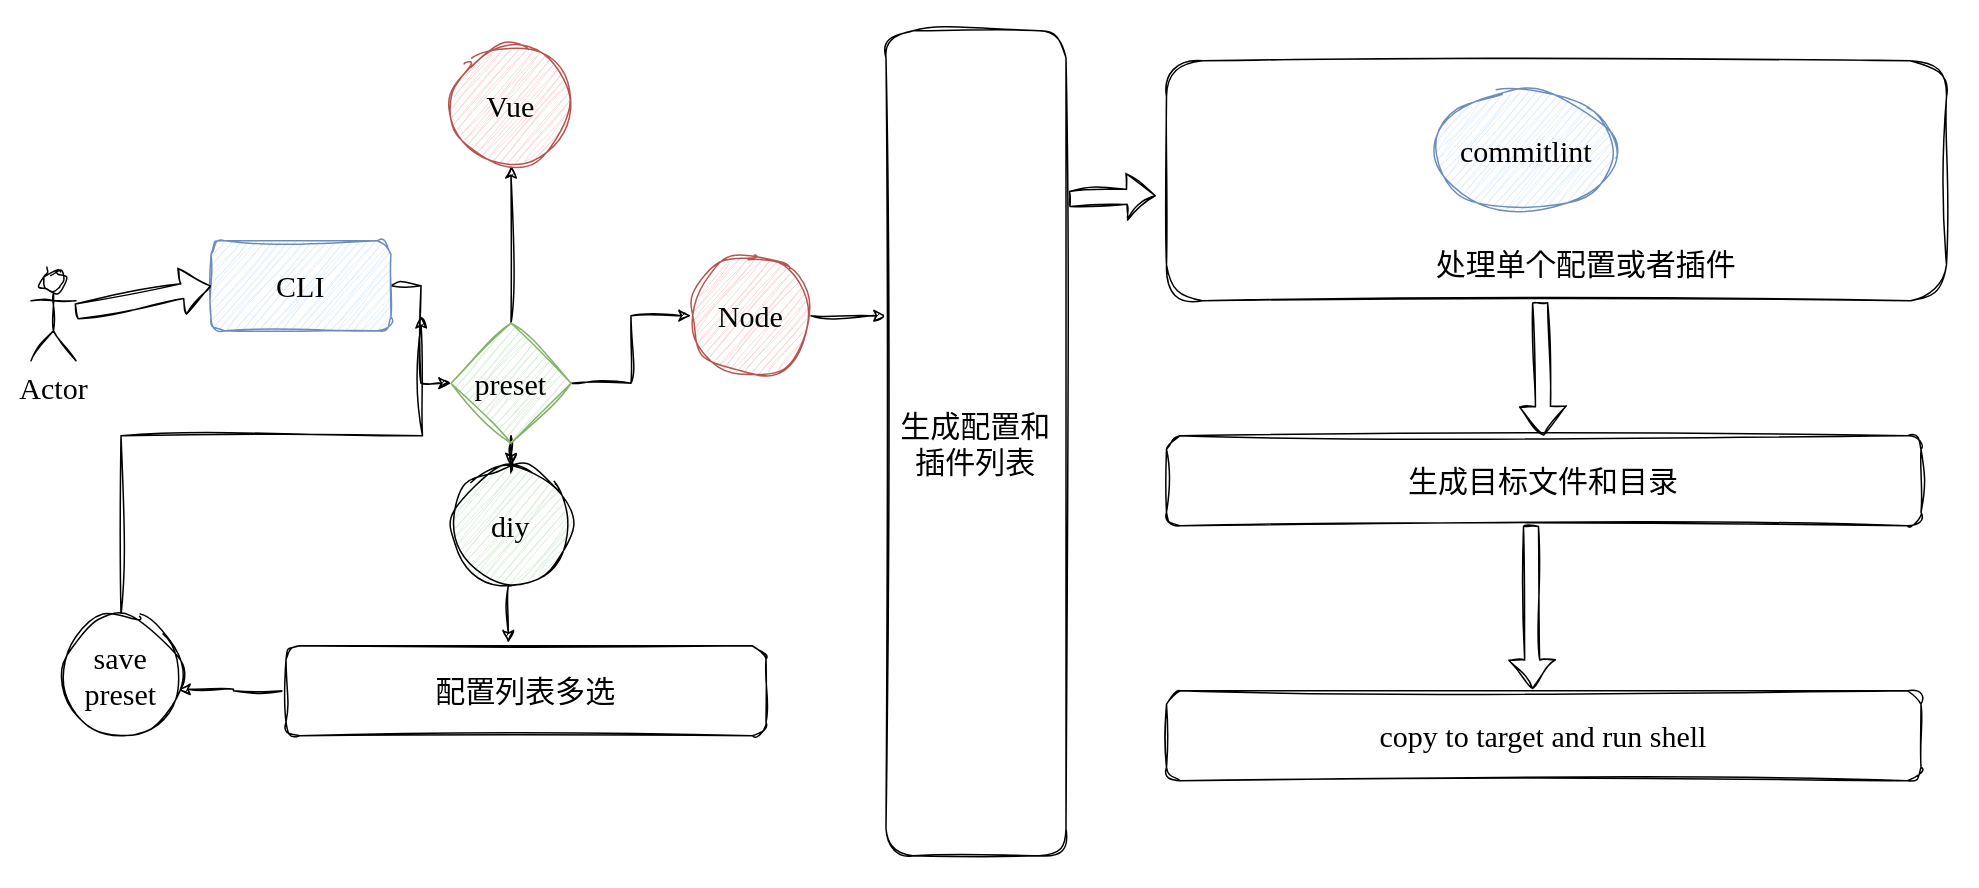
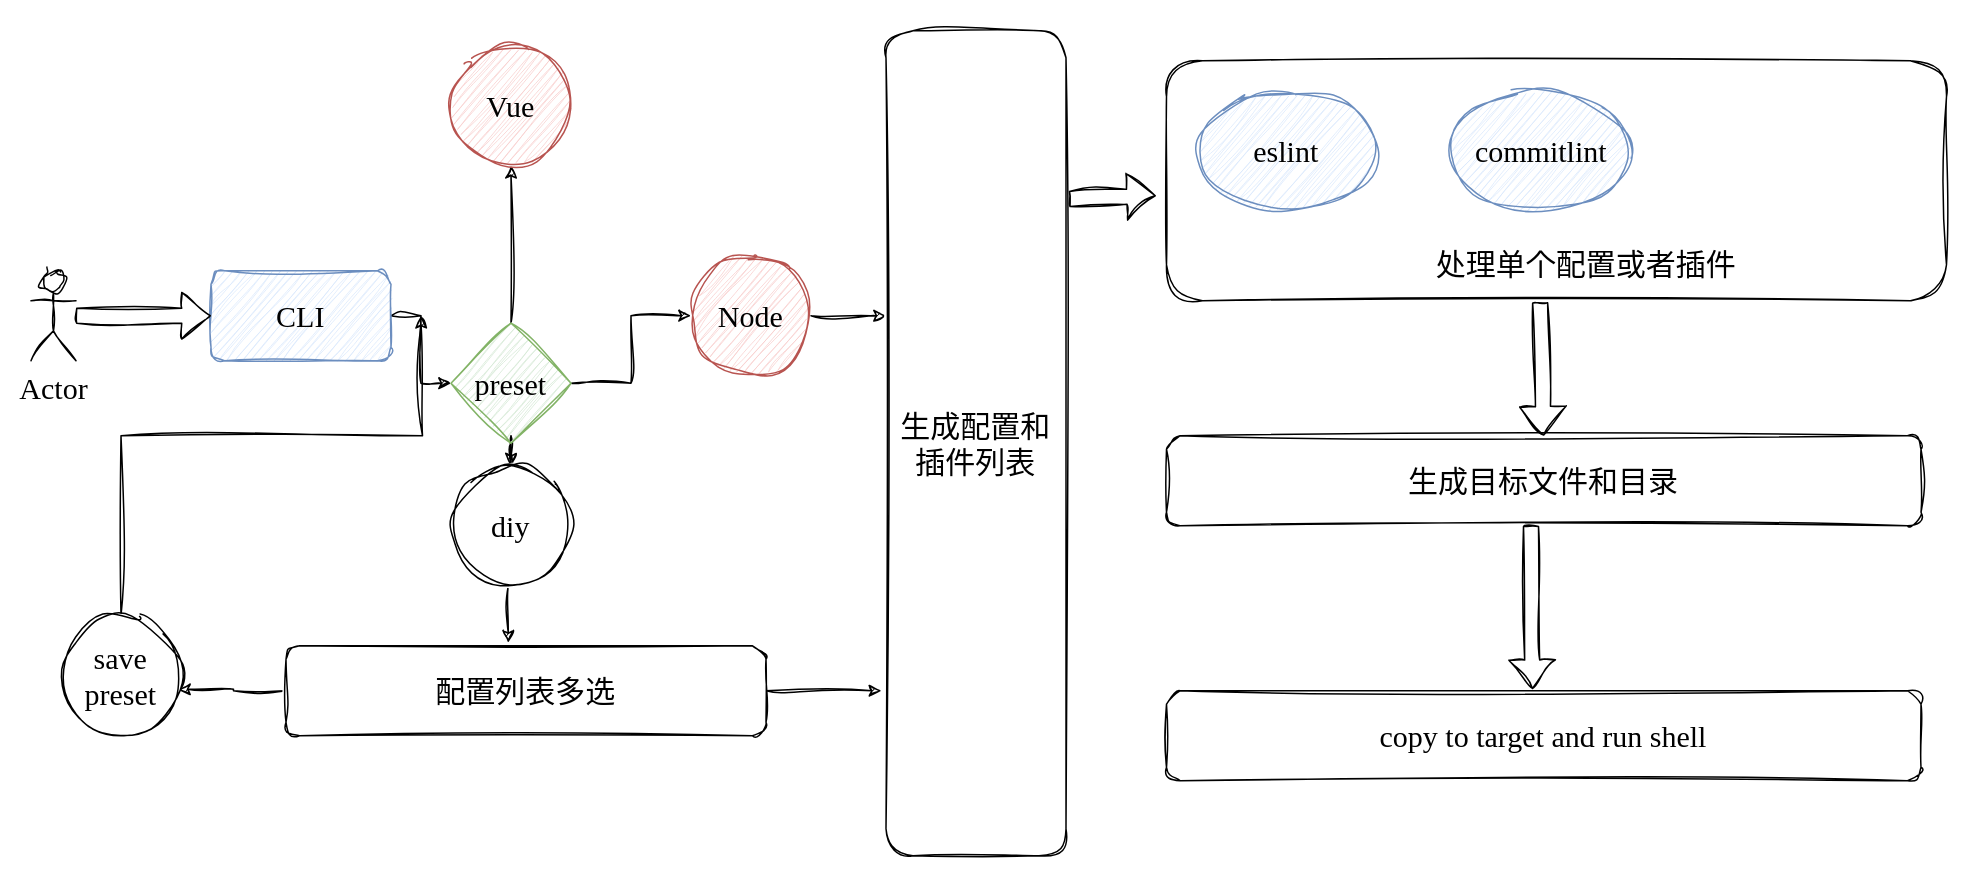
  <mxCell id="0" />
  <mxCell id="1" parent="0" />
  <mxCell id="2" style="edgeStyle=orthogonalEdgeStyle;rounded=0;sketch=1;hachureGap=4;jiggle=2;curveFitting=1;orthogonalLoop=1;jettySize=auto;html=1;exitX=1;exitY=0.5;exitDx=0;exitDy=0;fontFamily=Architects Daughter;fontSource=https%3A%2F%2Ffonts.googleapis.com%2Fcss%3Ffamily%3DArchitects%2BDaughter;fontSize=16;" edge="1" parent="1" source="3" target="9"><mxGeometry relative="1" as="geometry" /></mxCell>
- <mxCell id="3" value="CLI" style="rounded=1;whiteSpace=wrap;html=1;sketch=1;hachureGap=4;jiggle=2;curveFitting=1;fontFamily=Architects Daughter;fontSource=https%3A%2F%2Ffonts.googleapis.com%2Fcss%3Ffamily%3DArchitects%2BDaughter;fontSize=20;fillColor=#dae8fc;strokeColor=#6c8ebf;" parent="1" vertex="1"><mxGeometry x="140" y="160" width="120" height="60" as="geometry" /></mxCell>
+ <mxCell id="3" value="CLI" style="rounded=1;whiteSpace=wrap;html=1;sketch=1;hachureGap=4;jiggle=2;curveFitting=1;fontFamily=Architects Daughter;fontSource=https%3A%2F%2Ffonts.googleapis.com%2Fcss%3Ffamily%3DArchitects%2BDaughter;fontSize=20;fillColor=#dae8fc;strokeColor=#6c8ebf;" parent="1" vertex="1"><mxGeometry x="140" y="180" width="120" height="60" as="geometry" /></mxCell>
  <mxCell id="4" value="Actor" style="shape=umlActor;verticalLabelPosition=bottom;verticalAlign=top;html=1;outlineConnect=0;sketch=1;hachureGap=4;jiggle=2;curveFitting=1;fontFamily=Architects Daughter;fontSource=https%3A%2F%2Ffonts.googleapis.com%2Fcss%3Ffamily%3DArchitects%2BDaughter;fontSize=20;" vertex="1" parent="1"><mxGeometry x="20" y="180" width="30" height="60" as="geometry" /></mxCell>
  <mxCell id="5" value="" style="shape=flexArrow;endArrow=classic;html=1;rounded=0;sketch=1;hachureGap=4;jiggle=2;curveFitting=1;fontFamily=Architects Daughter;fontSource=https%3A%2F%2Ffonts.googleapis.com%2Fcss%3Ffamily%3DArchitects%2BDaughter;fontSize=16;entryX=0;entryY=0.5;entryDx=0;entryDy=0;" edge="1" parent="1" source="4" target="3"><mxGeometry width="50" height="50" relative="1" as="geometry"><mxPoint x="70" y="240" as="sourcePoint" /><mxPoint x="120" y="200" as="targetPoint" /></mxGeometry></mxCell>
  <mxCell id="6" value="" style="edgeStyle=orthogonalEdgeStyle;rounded=0;sketch=1;hachureGap=4;jiggle=2;curveFitting=1;orthogonalLoop=1;jettySize=auto;html=1;fontFamily=Architects Daughter;fontSource=https%3A%2F%2Ffonts.googleapis.com%2Fcss%3Ffamily%3DArchitects%2BDaughter;fontSize=16;" edge="1" parent="1" source="9" target="10"><mxGeometry relative="1" as="geometry" /></mxCell>
  <mxCell id="7" value="" style="edgeStyle=orthogonalEdgeStyle;rounded=0;sketch=1;hachureGap=4;jiggle=2;curveFitting=1;orthogonalLoop=1;jettySize=auto;html=1;fontFamily=Architects Daughter;fontSource=https%3A%2F%2Ffonts.googleapis.com%2Fcss%3Ffamily%3DArchitects%2BDaughter;fontSize=16;" edge="1" parent="1" source="9" target="12"><mxGeometry relative="1" as="geometry" /></mxCell>
  <mxCell id="8" value="" style="edgeStyle=orthogonalEdgeStyle;rounded=0;sketch=1;hachureGap=4;jiggle=2;curveFitting=1;orthogonalLoop=1;jettySize=auto;html=1;fontFamily=Architects Daughter;fontSource=https%3A%2F%2Ffonts.googleapis.com%2Fcss%3Ffamily%3DArchitects%2BDaughter;fontSize=16;" edge="1" parent="1" source="9" target="14"><mxGeometry relative="1" as="geometry" /></mxCell>
  <mxCell id="9" value="preset" style="rhombus;whiteSpace=wrap;html=1;sketch=1;hachureGap=4;jiggle=2;curveFitting=1;fontFamily=Architects Daughter;fontSource=https%3A%2F%2Ffonts.googleapis.com%2Fcss%3Ffamily%3DArchitects%2BDaughter;fontSize=20;fillColor=#d5e8d4;strokeColor=#82b366;" vertex="1" parent="1"><mxGeometry x="300" y="215" width="80" height="80" as="geometry" /></mxCell>
  <mxCell id="10" value="Vue" style="ellipse;whiteSpace=wrap;html=1;fontSize=20;fontFamily=Architects Daughter;sketch=1;hachureGap=4;jiggle=2;curveFitting=1;fontSource=https%3A%2F%2Ffonts.googleapis.com%2Fcss%3Ffamily%3DArchitects%2BDaughter;fillColor=#f8cecc;strokeColor=#b85450;" vertex="1" parent="1"><mxGeometry x="300" y="30" width="80" height="80" as="geometry" /></mxCell>
  <mxCell id="11" style="edgeStyle=orthogonalEdgeStyle;rounded=0;sketch=1;hachureGap=4;jiggle=2;curveFitting=1;orthogonalLoop=1;jettySize=auto;html=1;exitX=1;exitY=0.5;exitDx=0;exitDy=0;fontFamily=Architects Daughter;fontSource=https%3A%2F%2Ffonts.googleapis.com%2Fcss%3Ffamily%3DArchitects%2BDaughter;fontSize=16;" edge="1" parent="1" source="12" target="18"><mxGeometry relative="1" as="geometry"><Array as="points"><mxPoint x="580" y="210" /><mxPoint x="580" y="210" /></Array></mxGeometry></mxCell>
  <mxCell id="12" value="Node" style="ellipse;whiteSpace=wrap;html=1;fontSize=20;fontFamily=Architects Daughter;sketch=1;hachureGap=4;jiggle=2;curveFitting=1;fontSource=https%3A%2F%2Ffonts.googleapis.com%2Fcss%3Ffamily%3DArchitects%2BDaughter;fillColor=#f8cecc;strokeColor=#b85450;" vertex="1" parent="1"><mxGeometry x="460" y="170" width="80" height="80" as="geometry" /></mxCell>
  <mxCell id="13" style="edgeStyle=orthogonalEdgeStyle;rounded=0;sketch=1;hachureGap=4;jiggle=2;curveFitting=1;orthogonalLoop=1;jettySize=auto;html=1;exitX=0.5;exitY=1;exitDx=0;exitDy=0;entryX=0.463;entryY=-0.033;entryDx=0;entryDy=0;entryPerimeter=0;fontFamily=Architects Daughter;fontSource=https%3A%2F%2Ffonts.googleapis.com%2Fcss%3Ffamily%3DArchitects%2BDaughter;fontSize=16;" edge="1" parent="1" source="14" target="17"><mxGeometry relative="1" as="geometry" /></mxCell>
- <mxCell id="14" value="diy" style="ellipse;whiteSpace=wrap;html=1;fontSize=20;fontFamily=Architects Daughter;sketch=1;hachureGap=4;jiggle=2;curveFitting=1;fontSource=https%3A%2F%2Ffonts.googleapis.com%2Fcss%3Ffamily%3DArchitects%2BDaughter;fillColor=#d5e8d4;" vertex="1" parent="1"><mxGeometry x="300" y="310" width="80" height="80" as="geometry" /></mxCell>
+ <mxCell id="14" value="diy" style="ellipse;whiteSpace=wrap;html=1;fontSize=20;fontFamily=Architects Daughter;sketch=1;hachureGap=4;jiggle=2;curveFitting=1;fontSource=https%3A%2F%2Ffonts.googleapis.com%2Fcss%3Ffamily%3DArchitects%2BDaughter;" vertex="1" parent="1"><mxGeometry x="300" y="310" width="80" height="80" as="geometry" /></mxCell>
+ <mxCell id="15" style="edgeStyle=orthogonalEdgeStyle;rounded=0;sketch=1;hachureGap=4;jiggle=2;curveFitting=1;orthogonalLoop=1;jettySize=auto;html=1;exitX=1;exitY=0.5;exitDx=0;exitDy=0;entryX=-0.025;entryY=0.8;entryDx=0;entryDy=0;entryPerimeter=0;fontFamily=Architects Daughter;fontSource=https%3A%2F%2Ffonts.googleapis.com%2Fcss%3Ffamily%3DArchitects%2BDaughter;fontSize=16;" edge="1" parent="1" source="17" target="18"><mxGeometry relative="1" as="geometry" /></mxCell>
  <mxCell id="16" style="edgeStyle=orthogonalEdgeStyle;rounded=0;sketch=1;hachureGap=4;jiggle=2;curveFitting=1;orthogonalLoop=1;jettySize=auto;html=1;entryX=0.975;entryY=0.613;entryDx=0;entryDy=0;entryPerimeter=0;fontFamily=Architects Daughter;fontSource=https%3A%2F%2Ffonts.googleapis.com%2Fcss%3Ffamily%3DArchitects%2BDaughter;fontSize=16;" edge="1" parent="1" source="17" target="21"><mxGeometry relative="1" as="geometry" /></mxCell>
  <mxCell id="17" value="配置列表多选" style="rounded=1;whiteSpace=wrap;html=1;sketch=1;hachureGap=4;jiggle=2;curveFitting=1;fontFamily=Architects Daughter;fontSource=https%3A%2F%2Ffonts.googleapis.com%2Fcss%3Ffamily%3DArchitects%2BDaughter;fontSize=20;glass=0;" vertex="1" parent="1"><mxGeometry x="190" y="430" width="320" height="60" as="geometry" /></mxCell>
  <mxCell id="18" value="生成配置和插件列表" style="rounded=1;whiteSpace=wrap;html=1;sketch=1;hachureGap=4;jiggle=2;curveFitting=1;fontFamily=Architects Daughter;fontSource=https%3A%2F%2Ffonts.googleapis.com%2Fcss%3Ffamily%3DArchitects%2BDaughter;fontSize=20;" vertex="1" parent="1"><mxGeometry x="590" y="20" width="120" height="550" as="geometry" /></mxCell>
  <mxCell id="19" value="" style="shape=flexArrow;endArrow=classic;html=1;rounded=0;sketch=1;hachureGap=4;jiggle=2;curveFitting=1;fontFamily=Architects Daughter;fontSource=https%3A%2F%2Ffonts.googleapis.com%2Fcss%3Ffamily%3DArchitects%2BDaughter;fontSize=16;exitX=1.017;exitY=0.204;exitDx=0;exitDy=0;exitPerimeter=0;" edge="1" parent="1" source="18"><mxGeometry width="50" height="50" relative="1" as="geometry"><mxPoint x="730" y="320" as="sourcePoint" /><mxPoint x="770" y="130" as="targetPoint" /></mxGeometry></mxCell>
  <mxCell id="20" style="edgeStyle=orthogonalEdgeStyle;rounded=0;sketch=1;hachureGap=4;jiggle=2;curveFitting=1;orthogonalLoop=1;jettySize=auto;html=1;fontFamily=Architects Daughter;fontSource=https%3A%2F%2Ffonts.googleapis.com%2Fcss%3Ffamily%3DArchitects%2BDaughter;fontSize=16;" edge="1" parent="1" source="21"><mxGeometry relative="1" as="geometry"><mxPoint x="280" y="210" as="targetPoint" /><Array as="points"><mxPoint x="80" y="290" /><mxPoint x="281" y="290" /></Array></mxGeometry></mxCell>
  <mxCell id="21" value="save preset" style="ellipse;whiteSpace=wrap;html=1;aspect=fixed;sketch=1;hachureGap=4;jiggle=2;curveFitting=1;fontFamily=Architects Daughter;fontSource=https%3A%2F%2Ffonts.googleapis.com%2Fcss%3Ffamily%3DArchitects%2BDaughter;fontSize=20;" vertex="1" parent="1"><mxGeometry x="40" y="410" width="80" height="80" as="geometry" /></mxCell>
  <mxCell id="22" value="" style="group" vertex="1" connectable="0" parent="1"><mxGeometry x="777" y="40" width="520" height="160" as="geometry" /></mxCell>
  <mxCell id="23" value="" style="rounded=1;whiteSpace=wrap;html=1;sketch=1;hachureGap=4;jiggle=2;curveFitting=1;fontFamily=Architects Daughter;fontSource=https%3A%2F%2Ffonts.googleapis.com%2Fcss%3Ffamily%3DArchitects%2BDaughter;fontSize=20;movable=1;resizable=1;rotatable=1;deletable=1;editable=1;locked=0;connectable=1;container=0;" vertex="1" parent="22"><mxGeometry width="520" height="160" as="geometry" /></mxCell>
- <mxCell id="25" value="commitlint" style="ellipse;whiteSpace=wrap;html=1;sketch=1;hachureGap=4;jiggle=2;curveFitting=1;fontFamily=Architects Daughter;fontSource=https%3A%2F%2Ffonts.googleapis.com%2Fcss%3Ffamily%3DArchitects%2BDaughter;fontSize=20;fillColor=#dae8fc;strokeColor=#6c8ebf;movable=0;resizable=0;rotatable=0;deletable=0;editable=0;locked=1;connectable=0;" vertex="1" parent="22"><mxGeometry x="180" y="20" width="120" height="80" as="geometry" /></mxCell>
+ <mxCell id="24" value="eslint" style="ellipse;whiteSpace=wrap;html=1;sketch=1;hachureGap=4;jiggle=2;curveFitting=1;fontFamily=Architects Daughter;fontSource=https%3A%2F%2Ffonts.googleapis.com%2Fcss%3Ffamily%3DArchitects%2BDaughter;fontSize=20;fillColor=#dae8fc;strokeColor=#6c8ebf;movable=0;resizable=0;rotatable=0;deletable=0;editable=0;locked=1;connectable=0;" vertex="1" parent="22"><mxGeometry x="20" y="20" width="120" height="80" as="geometry" /></mxCell>
+ <mxCell id="25" value="commitlint" style="ellipse;whiteSpace=wrap;html=1;sketch=1;hachureGap=4;jiggle=2;curveFitting=1;fontFamily=Architects Daughter;fontSource=https%3A%2F%2Ffonts.googleapis.com%2Fcss%3Ffamily%3DArchitects%2BDaughter;fontSize=20;fillColor=#dae8fc;strokeColor=#6c8ebf;movable=0;resizable=0;rotatable=0;deletable=0;editable=0;locked=1;connectable=0;" vertex="1" parent="22"><mxGeometry x="190" y="20" width="120" height="80" as="geometry" /></mxCell>
  <mxCell id="26" value="处理单个配置或者插件" style="text;html=1;strokeColor=none;fillColor=none;align=center;verticalAlign=middle;whiteSpace=wrap;rounded=0;fontSize=20;fontFamily=Architects Daughter;movable=0;resizable=0;rotatable=0;deletable=0;editable=0;locked=1;connectable=0;" vertex="1" parent="22"><mxGeometry x="160" y="120" width="240" height="30" as="geometry" /></mxCell>
  <mxCell id="27" value="生成目标文件和目录" style="rounded=1;whiteSpace=wrap;html=1;sketch=1;hachureGap=4;jiggle=2;curveFitting=1;fontFamily=Architects Daughter;fontSource=https%3A%2F%2Ffonts.googleapis.com%2Fcss%3Ffamily%3DArchitects%2BDaughter;fontSize=20;" vertex="1" parent="1"><mxGeometry x="777" y="290" width="503" height="60" as="geometry" /></mxCell>
  <mxCell id="28" value="" style="shape=flexArrow;endArrow=classic;html=1;rounded=0;sketch=1;hachureGap=4;jiggle=2;curveFitting=1;fontFamily=Architects Daughter;fontSource=https%3A%2F%2Ffonts.googleapis.com%2Fcss%3Ffamily%3DArchitects%2BDaughter;fontSize=16;exitX=0.479;exitY=1.006;exitDx=0;exitDy=0;exitPerimeter=0;entryX=0.5;entryY=0;entryDx=0;entryDy=0;" edge="1" parent="1" source="23" target="27"><mxGeometry width="50" height="50" relative="1" as="geometry"><mxPoint x="990" y="340" as="sourcePoint" /><mxPoint x="1040" y="290" as="targetPoint" /></mxGeometry></mxCell>
  <mxCell id="29" value="copy to target and run shell" style="rounded=1;whiteSpace=wrap;html=1;sketch=1;hachureGap=4;jiggle=2;curveFitting=1;fontFamily=Architects Daughter;fontSource=https%3A%2F%2Ffonts.googleapis.com%2Fcss%3Ffamily%3DArchitects%2BDaughter;fontSize=20;" vertex="1" parent="1"><mxGeometry x="777" y="460" width="503" height="60" as="geometry" /></mxCell>
  <mxCell id="30" value="" style="shape=flexArrow;endArrow=classic;html=1;rounded=0;sketch=1;hachureGap=4;jiggle=2;curveFitting=1;fontFamily=Architects Daughter;fontSource=https%3A%2F%2Ffonts.googleapis.com%2Fcss%3Ffamily%3DArchitects%2BDaughter;fontSize=16;exitX=0.479;exitY=1.006;exitDx=0;exitDy=0;exitPerimeter=0;entryX=0.485;entryY=-0.017;entryDx=0;entryDy=0;entryPerimeter=0;" edge="1" parent="1" target="29"><mxGeometry width="50" height="50" relative="1" as="geometry"><mxPoint x="1020" y="350" as="sourcePoint" /><mxPoint x="1023" y="439" as="targetPoint" /></mxGeometry></mxCell>
